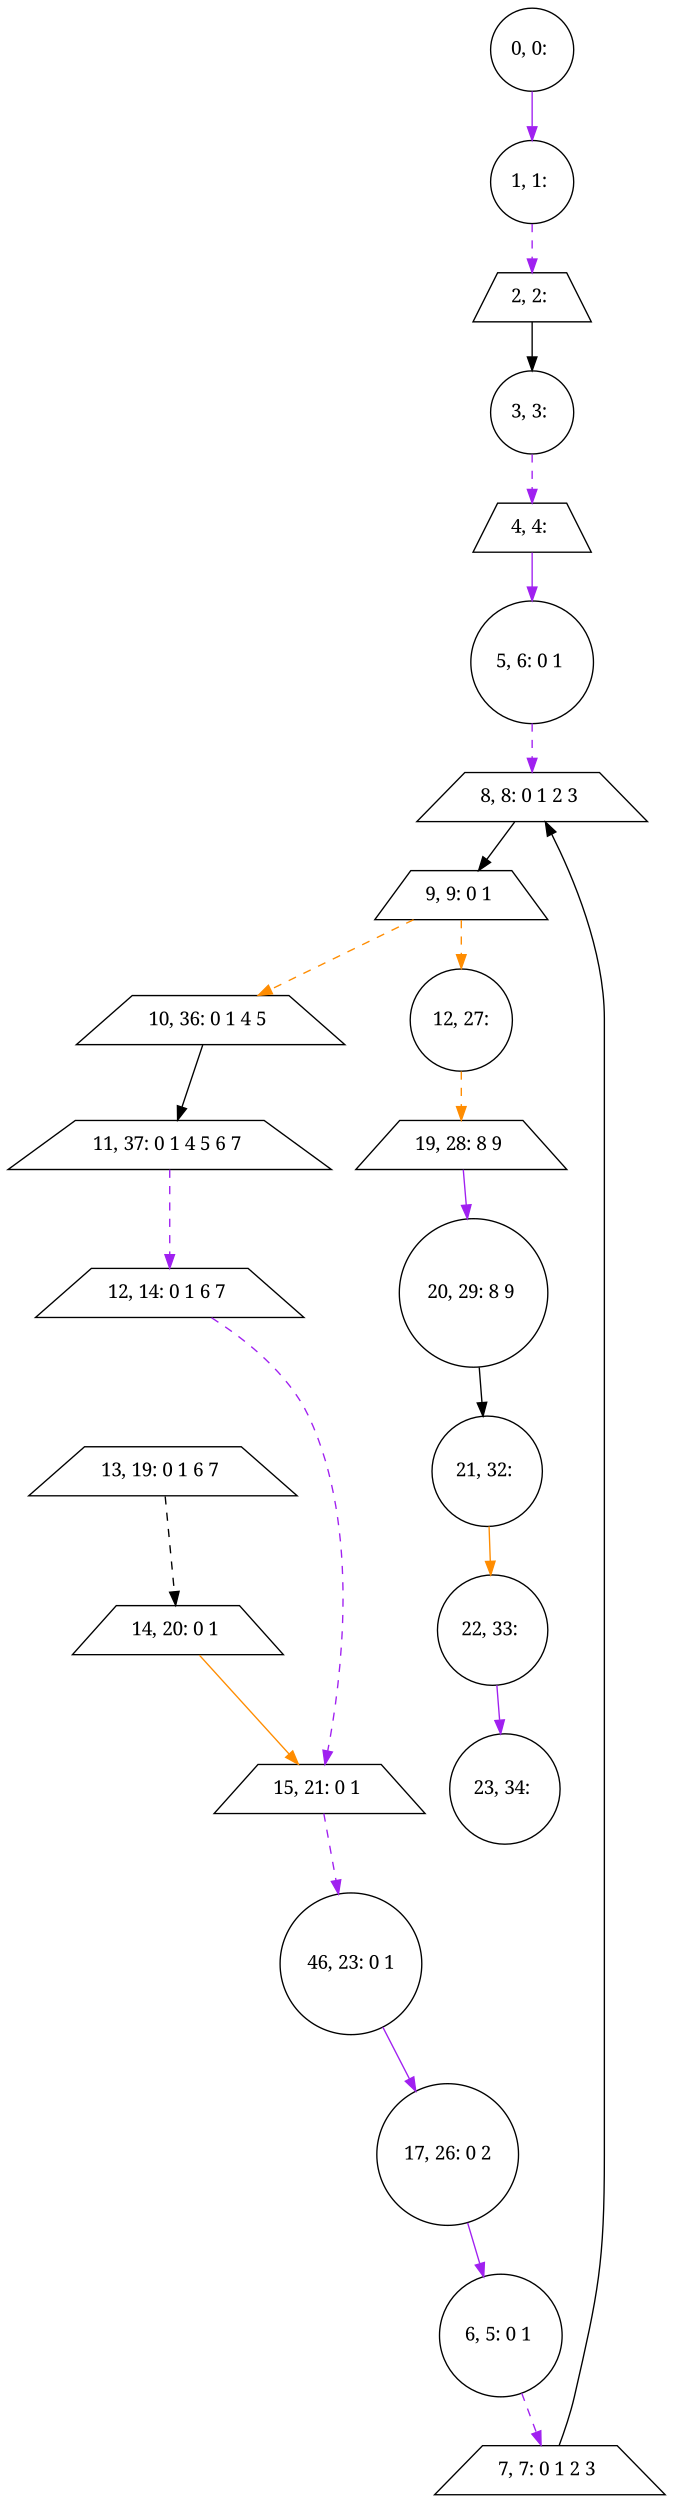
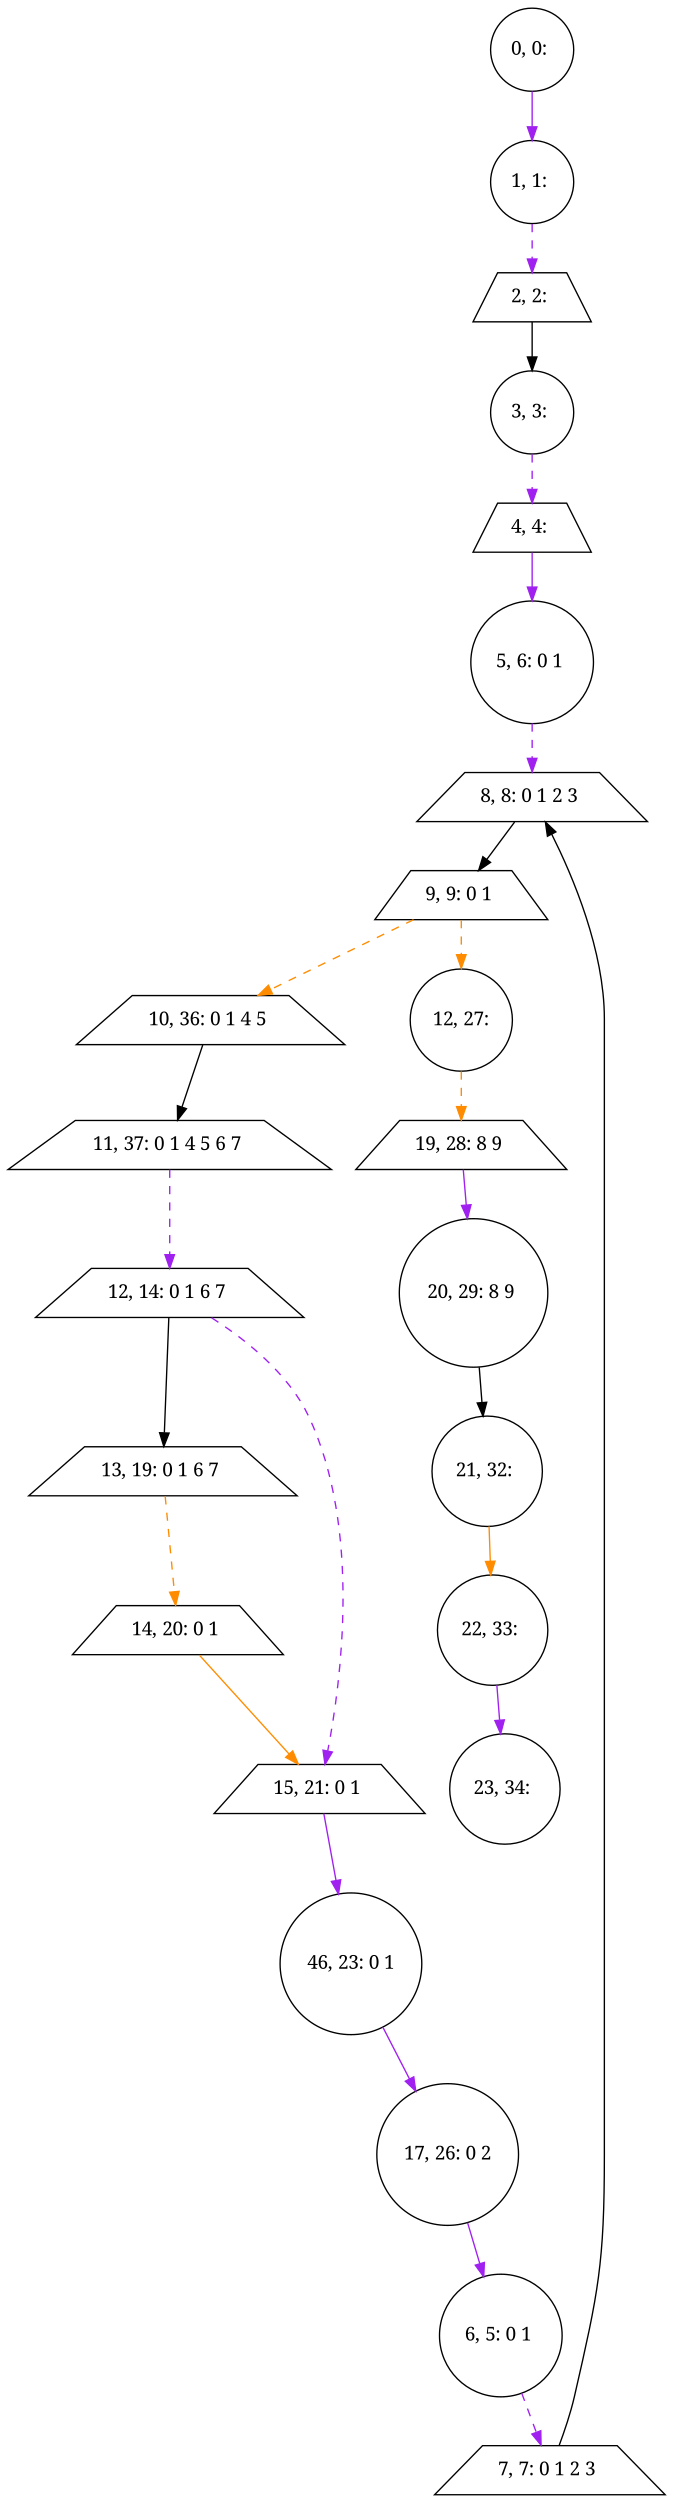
  digraph {
    fontname="Noto Serif"
    node [fontname="Noto Serif" shape=circle]
    edge [color=purple fontname="Noto Serif" style=solid]
    n1 [label="0, 0: "]
    n2 [label="1, 1: "]
    n3 [label="2, 2: " shape=trapezium]
    n4 [label="3, 3: "]
    n5 [label="4, 4: " shape=trapezium]
    n6 [label="5, 6: 0 1 "]
    n7 [label="8, 8: 0 1 2 3 " shape=trapezium]
    n8 [label="6, 5: 0 1 "]
    n9 [label="7, 7: 0 1 2 3 " shape=trapezium]
    n10 [label="9, 9: 0 1 " shape=trapezium]
    n11 [label="10, 36: 0 1 4 5 " shape=trapezium]
    n12 [label="12, 27:"]
    n13 [label="11, 37: 0 1 4 5 6 7 " shape=trapezium]
    n14 [label="19, 28: 8 9 " shape=trapezium]
    n15 [label="12, 14: 0 1 6 7 " shape=trapezium]
    n16 [label="13, 19: 0 1 6 7 " shape=trapezium]
    n17 [label="15, 21: 0 1 " shape=trapezium]
    n18 [label="14, 20: 0 1 " shape=trapezium]
    n19 [label="46, 23: 0 1"]
    n20 [label="17, 26: 0 2"]
    n21 [label="20, 29: 8 9 "]
    n22 [label="21, 32: "]
    n23 [label="22, 33: "]
    n24 [label="23, 34: "]
    n1 -> n2
    n2 -> n3 [style=dashed]
    n3 -> n4 [color=black]
    n4 -> n5 [style=dashed]
    n5 -> n6
    n6 -> n7 [style=dashed]
    n7 -> n10 [color=black]
    n8 -> n9 [style=dashed]
    n9 -> n7 [color=black]
    n10 -> n11 [color=darkorange style=dashed]
    n10 -> n12 [color=darkorange style=dashed]
    n11 -> n13 [color=black]
    n12 -> n14 [color=darkorange style=dashed]
    n13 -> n15 [style=dashed]
    n14 -> n21
+   n15 -> n16 [color=black]
    n15 -> n17 [style=dashed]
-   n16 -> n18 [color=black style=dashed]
-   n17 -> n19 [style=dashed]
+   n16 -> n18 [color=darkorange style=dashed]
+   n17 -> n19
    n18 -> n17 [color=darkorange]
    n19 -> n20
    n20 -> n8
    n21 -> n22 [color=black]
    n22 -> n23 [color=darkorange]
    n23 -> n24
  }
